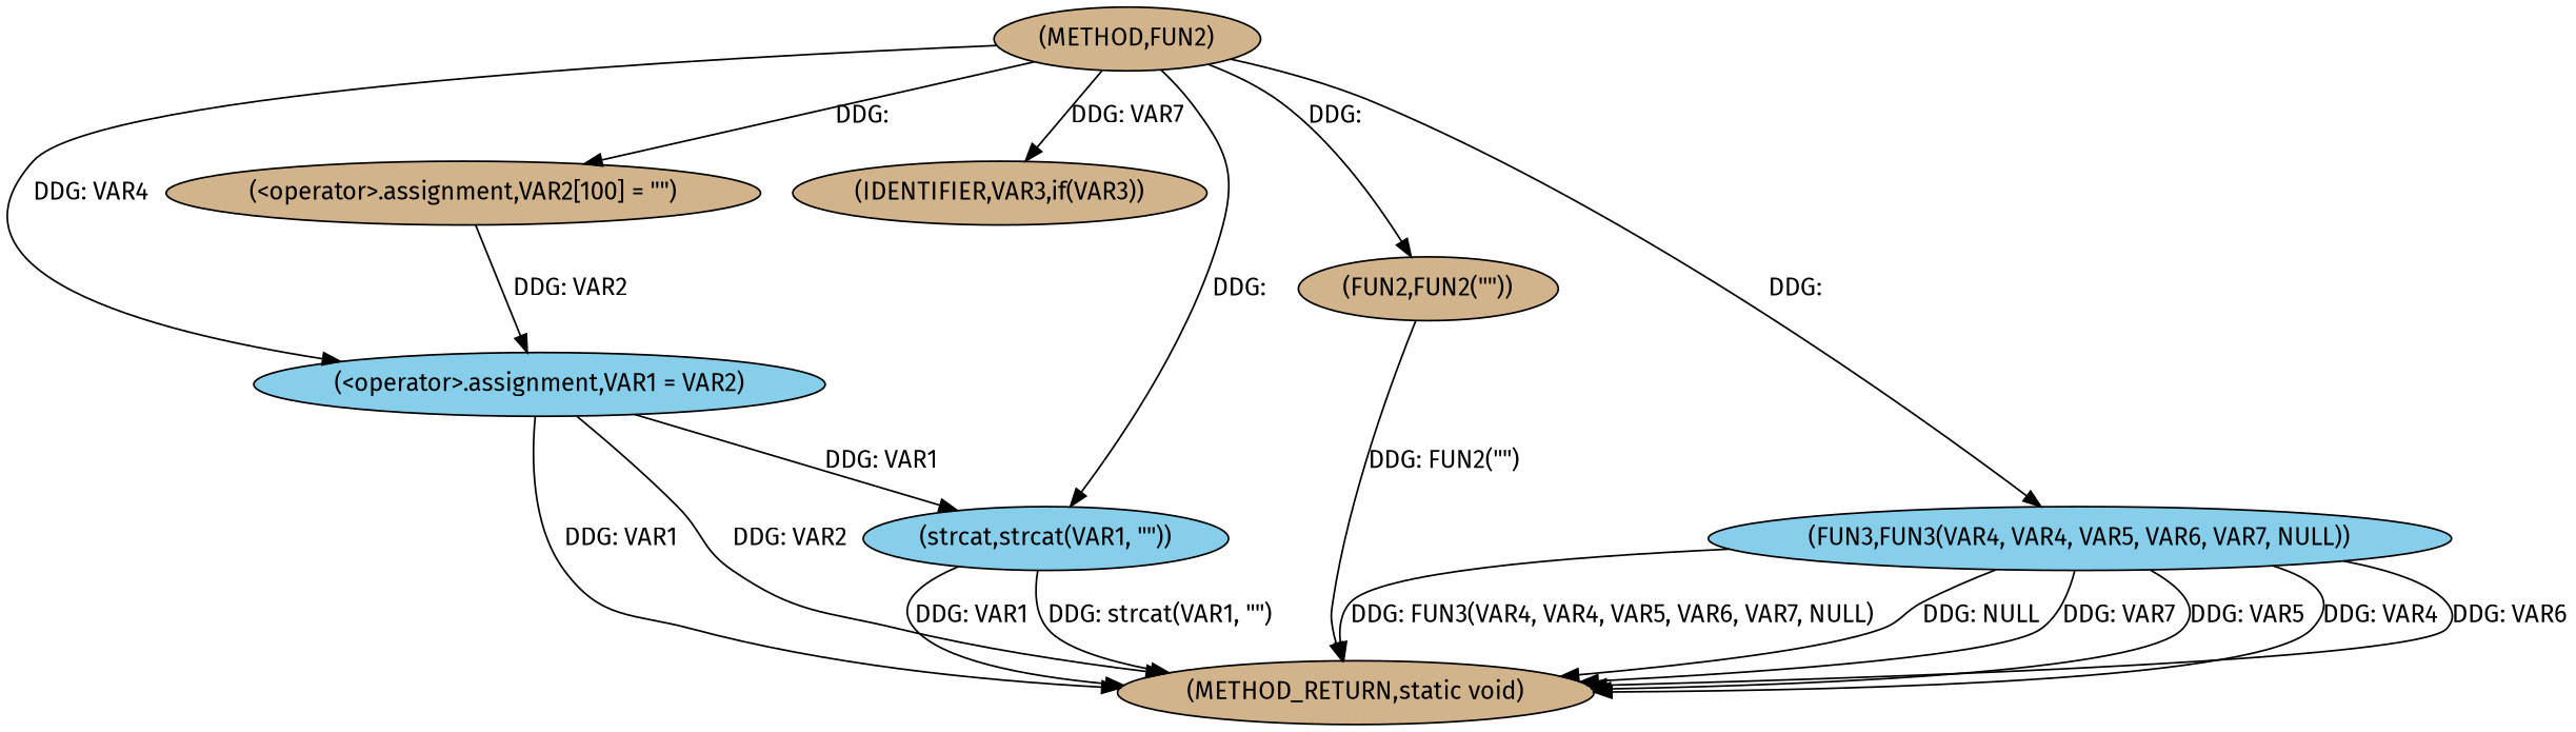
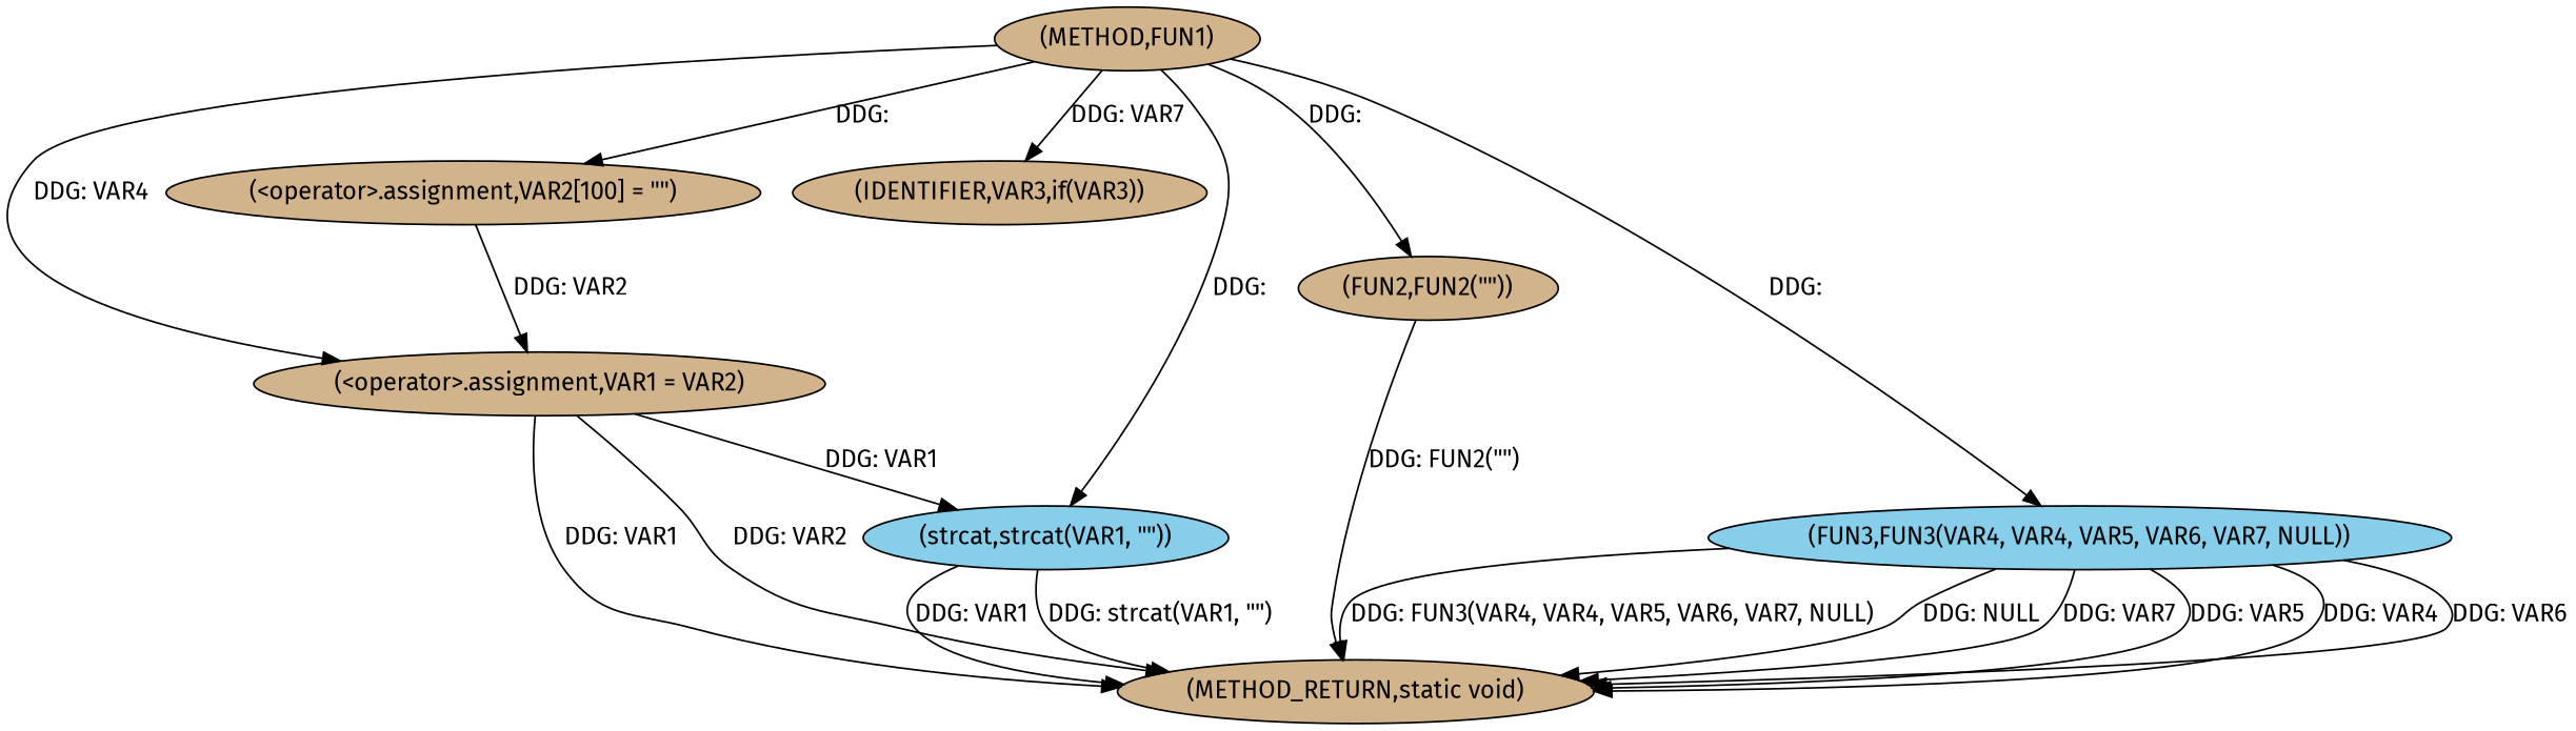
  digraph {
    fontname="Fira Sans"
    node [fillcolor=tan fontname="Fira Sans" style=filled]
    edge [fontname="Fira Sans"]
-   n1 [label="(METHOD,FUN2)"]
+   n1 [label="(METHOD,FUN1)"]
    n2 [label="(<operator>.assignment,VAR2[100] = \"\")"]
-   n3 [fillcolor=skyblue label="(<operator>.assignment,VAR1 = VAR2)"]
+   n3 [label="(<operator>.assignment,VAR1 = VAR2)"]
    n4 [label="(IDENTIFIER,VAR3,if(VAR3))"]
    n5 [label="(FUN2,FUN2(\"\"))"]
    n6 [fillcolor=skyblue label="(strcat,strcat(VAR1, \"\"))"]
    n7 [fillcolor=skyblue label="(FUN3,FUN3(VAR4, VAR4, VAR5, VAR6, VAR7, NULL))"]
    n8 [label="(METHOD_RETURN,static void)"]
    n1 -> n2 [label="DDG: "]
    n1 -> n3 [label="DDG: VAR4"]
    n1 -> n4 [label="DDG: VAR7"]
    n1 -> n5 [label="DDG: "]
    n1 -> n6 [label="DDG: "]
    n1 -> n7 [label="DDG: "]
    n2 -> n3 [label="DDG: VAR2"]
    n3 -> n6 [label="DDG: VAR1"]
    n3 -> n8 [label="DDG: VAR1"]
    n3 -> n8 [label="DDG: VAR2"]
    n5 -> n8 [label="DDG: FUN2(\"\")"]
    n6 -> n8 [label="DDG: strcat(VAR1, \"\")"]
    n6 -> n8 [label="DDG: VAR1"]
    n7 -> n8 [label="DDG: NULL"]
    n7 -> n8 [label="DDG: VAR7"]
    n7 -> n8 [label="DDG: VAR5"]
    n7 -> n8 [label="DDG: VAR4"]
    n7 -> n8 [label="DDG: VAR6"]
    n7 -> n8 [label="DDG: FUN3(VAR4, VAR4, VAR5, VAR6, VAR7, NULL)"]
  }
